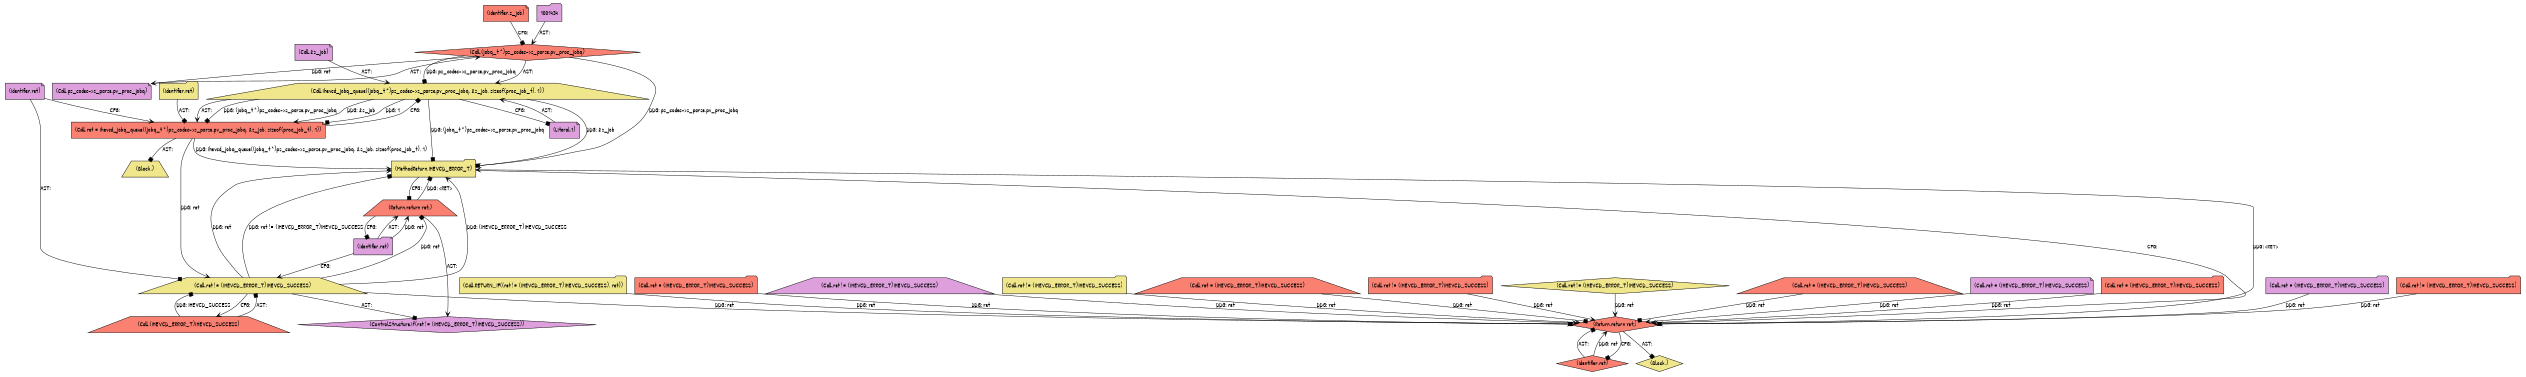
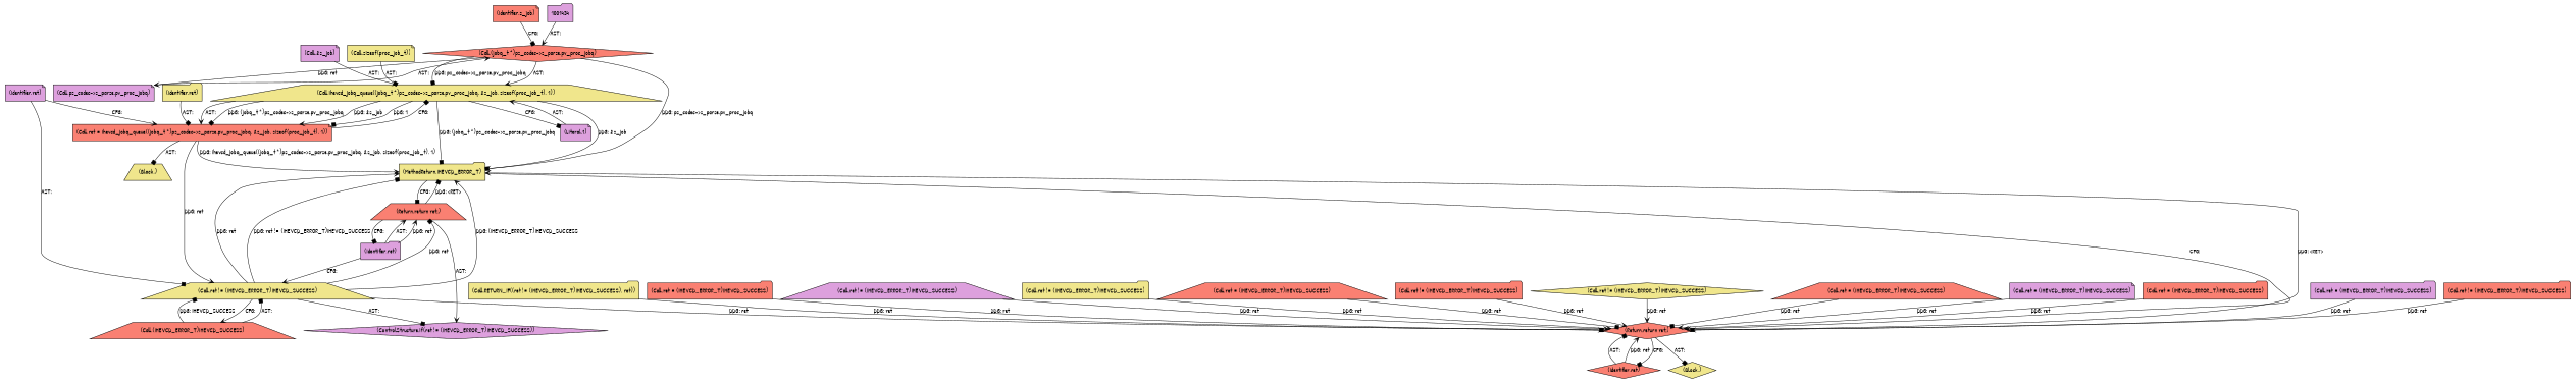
  digraph {
    fontname="Patrick Hand"
    node [fillcolor=salmon fontname="Patrick Hand" shape=folder style=filled]
    edge [arrowhead=vee fontname="Patrick Hand"]
    n1 [label="(Call,(jobq_t *)ps_codec->s_parse.pv_proc_jobq)" shape=diamond]
    n2 [fillcolor=khaki label="(Call,ihevcd_jobq_queue((jobq_t *)ps_codec->s_parse.pv_proc_jobq, &s_job, sizeof(proc_job_t), 1))" shape=trapezium]
    n3 [fillcolor=plum label="(Call,ps_codec->s_parse.pv_proc_jobq)" shape=note]
    n4 [fillcolor=khaki label="(MethodReturn,IHEVCD_ERROR_T)"]
    n5 [label="(Call,ret = ihevcd_jobq_queue((jobq_t *)ps_codec->s_parse.pv_proc_jobq, &s_job, sizeof(proc_job_t), 1))" shape=note]
    n6 [fillcolor=plum label="(Literal,1)" shape=note]
    n7 [label="(Return,return ret;)" shape=trapezium]
    n8 [label="(Return,return ret;)" shape=diamond]
    n9 [fillcolor=khaki label="(Call,ret != (IHEVCD_ERROR_T)IHEVCD_SUCCESS)" shape=trapezium]
    n10 [fillcolor=khaki label="(Block,)" shape=trapezium]
    n11 [label="(Call,(IHEVCD_ERROR_T)IHEVCD_SUCCESS)" shape=trapezium]
    n12 [fillcolor=plum label="(ControlStructure,if(ret != (IHEVCD_ERROR_T)IHEVCD_SUCCESS))" shape=diamond]
    n13 [fillcolor=plum label="(Identifier,ret)"]
    n14 [label="(Identifier,ret)" shape=diamond]
    n15 [fillcolor=khaki label="(Block,)" shape=diamond]
    n16 [label="(Identifier,s_job)" shape=note]
    n17 [fillcolor=plum label="(Identifier,ret)" shape=note]
    n18 [fillcolor=khaki label="(Identifier,ret)"]
    n19 [fillcolor=plum label="(Call,&s_job)" shape=note]
    n20 [fillcolor=plum label="(Call,ret = (IHEVCD_ERROR_T)IHEVCD_SUCCESS)"]
    n21 [label="(Call,ret != (IHEVCD_ERROR_T)IHEVCD_SUCCESS)"]
    n22 [fillcolor=khaki label="(Call,RETURN_IF((ret != (IHEVCD_ERROR_T)IHEVCD_SUCCESS), ret))"]
    n23 [label="(Call,ret = (IHEVCD_ERROR_T)IHEVCD_SUCCESS)"]
    n24 [fillcolor=plum label="(Call,ret != (IHEVCD_ERROR_T)IHEVCD_SUCCESS)" shape=trapezium]
    n25 [fillcolor=khaki label="(Call,ret != (IHEVCD_ERROR_T)IHEVCD_SUCCESS)"]
    n26 [label="(Call,ret = (IHEVCD_ERROR_T)IHEVCD_SUCCESS)" shape=trapezium]
    n27 [label="(Call,ret != (IHEVCD_ERROR_T)IHEVCD_SUCCESS)"]
    n28 [fillcolor=khaki label="(Call,ret != (IHEVCD_ERROR_T)IHEVCD_SUCCESS)" shape=diamond]
+   n29 [fillcolor=khaki label="(Call,sizeof(proc_job_t))" shape=note]
    n30 [label="(Call,ret = (IHEVCD_ERROR_T)IHEVCD_SUCCESS)" shape=trapezium]
    n31 [fillcolor=plum label="(Call,ret = (IHEVCD_ERROR_T)IHEVCD_SUCCESS)" shape=note]
    n32 [label="(Call,ret = (IHEVCD_ERROR_T)IHEVCD_SUCCESS)"]
    1001434 [fillcolor=plum]
    n1 -> n2 [label="AST: "]
    n1 -> n2 [arrowhead=box label="DDG: ps_codec->s_parse.pv_proc_jobq"]
    n1 -> n3 [label="DDG: ret"]
    n1 -> n4 [arrowhead=box label="DDG: ps_codec->s_parse.pv_proc_jobq"]
    n2 -> n4 [label="DDG: &s_job"]
    n2 -> n4 [arrowhead=box label="DDG: (jobq_t *)ps_codec->s_parse.pv_proc_jobq"]
    n2 -> n5 [label="AST: "]
    n2 -> n5 [arrowhead=box label="DDG: (jobq_t *)ps_codec->s_parse.pv_proc_jobq"]
    n2 -> n5 [label="DDG: &s_job"]
    n2 -> n5 [arrowhead=box label="DDG: 1"]
    n2 -> n6 [arrowhead=box label="CFG: "]
    n3 -> n1 [label="AST: "]
    n4 -> n7 [arrowhead=box label="CFG: "]
    n4 -> n8 [label="CFG: "]
    n5 -> n2 [arrowhead=box label="CFG: "]
    n5 -> n4 [label="DDG: ihevcd_jobq_queue((jobq_t *)ps_codec->s_parse.pv_proc_jobq, &s_job, sizeof(proc_job_t), 1)"]
    n5 -> n9 [label="DDG: ret"]
    n5 -> n10 [arrowhead=box label="AST: "]
    n6 -> n2 [label="AST: "]
    n7 -> n4 [arrowhead=box label="DDG: <RET>"]
    n7 -> n12 [label="AST: "]
    n7 -> n13 [arrowhead=box label="CFG: "]
    n8 -> n4 [label="DDG: <RET>"]
    n8 -> n14 [arrowhead=box label="CFG: "]
    n8 -> n15 [arrowhead=box label="AST: "]
    n9 -> n4 [label="DDG: (IHEVCD_ERROR_T)IHEVCD_SUCCESS"]
    n9 -> n4 [label="DDG: ret"]
    n9 -> n4 [arrowhead=box label="DDG: ret != (IHEVCD_ERROR_T)IHEVCD_SUCCESS"]
    n9 -> n7 [arrowhead=box label="DDG: ret"]
    n9 -> n8 [arrowhead=box label="DDG: ret"]
    n9 -> n11 [label="CFG: "]
    n9 -> n12 [arrowhead=box label="AST: "]
    n11 -> n9 [arrowhead=box label="AST: "]
    n11 -> n9 [arrowhead=box label="DDG: IHEVCD_SUCCESS"]
    n13 -> n7 [label="AST: "]
    n13 -> n7 [label="DDG: ret"]
    n13 -> n9 [label="CFG: "]
    n14 -> n8 [arrowhead=box label="AST: "]
    n14 -> n8 [label="DDG: ret"]
    n16 -> n1 [arrowhead=box label="CFG: "]
    n17 -> n5 [label="CFG: "]
    n17 -> n9 [arrowhead=box label="AST: "]
    n18 -> n5 [arrowhead=box label="AST: "]
    n19 -> n2 [label="AST: "]
    n20 -> n8 [arrowhead=box label="DDG: ret"]
    n21 -> n8 [label="DDG: ret"]
    n22 -> n8 [label="DDG: ret"]
    n23 -> n8 [arrowhead=box label="DDG: ret"]
    n24 -> n8 [label="DDG: ret"]
    n25 -> n8 [label="DDG: ret"]
    n26 -> n8 [arrowhead=box label="DDG: ret"]
    n27 -> n8 [label="DDG: ret"]
    n28 -> n8 [label="DDG: ret"]
+   n29 -> n2 [arrowhead=box label="AST: "]
    n30 -> n8 [arrowhead=box label="DDG: ret"]
    n31 -> n8 [label="DDG: ret"]
    n32 -> n8 [label="DDG: ret"]
    1001434 -> n1 [label="AST: "]
  }
